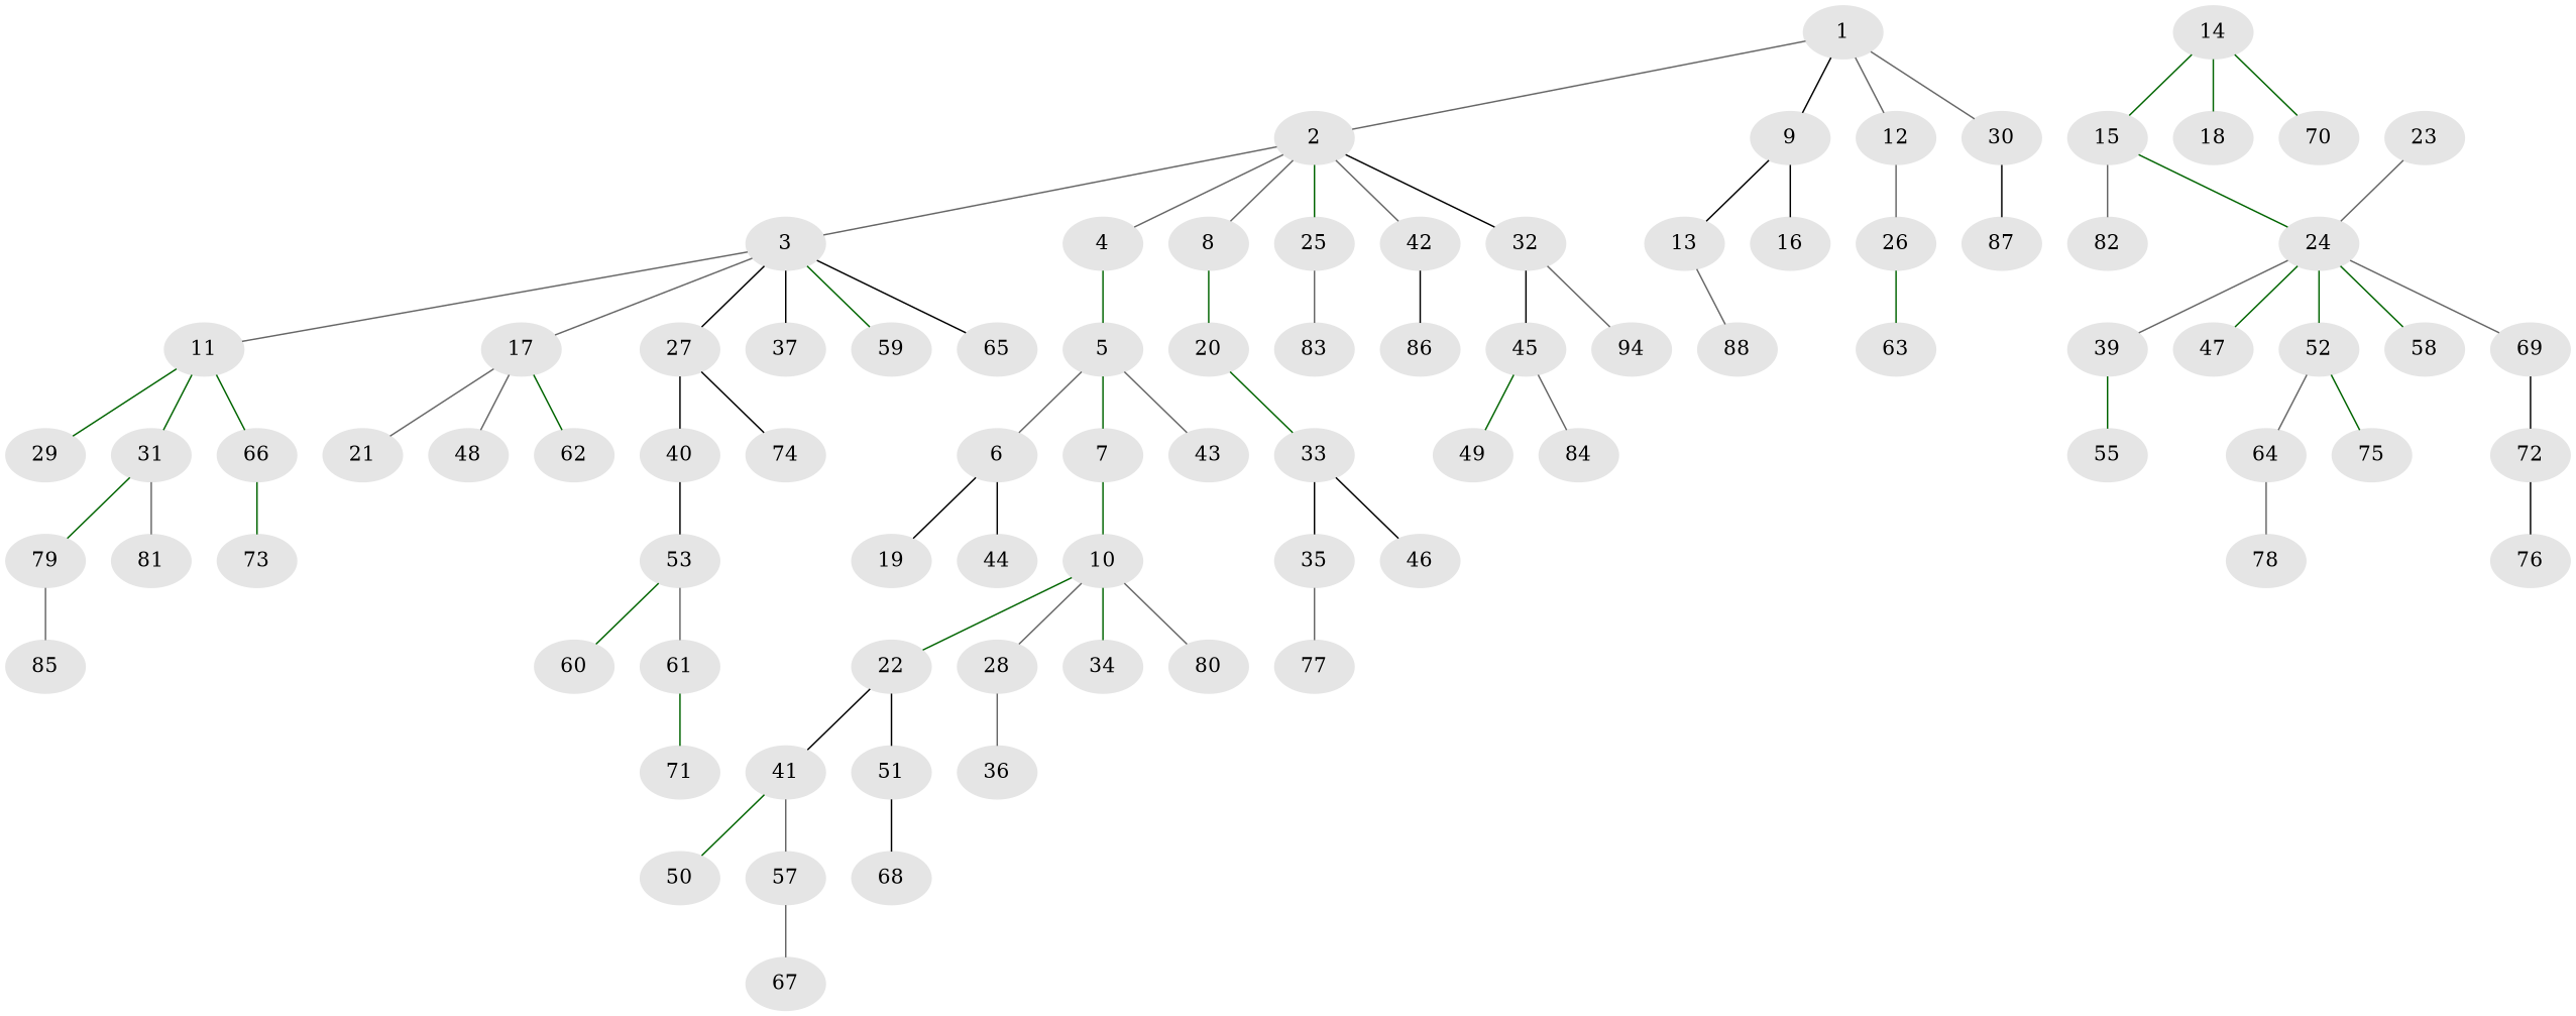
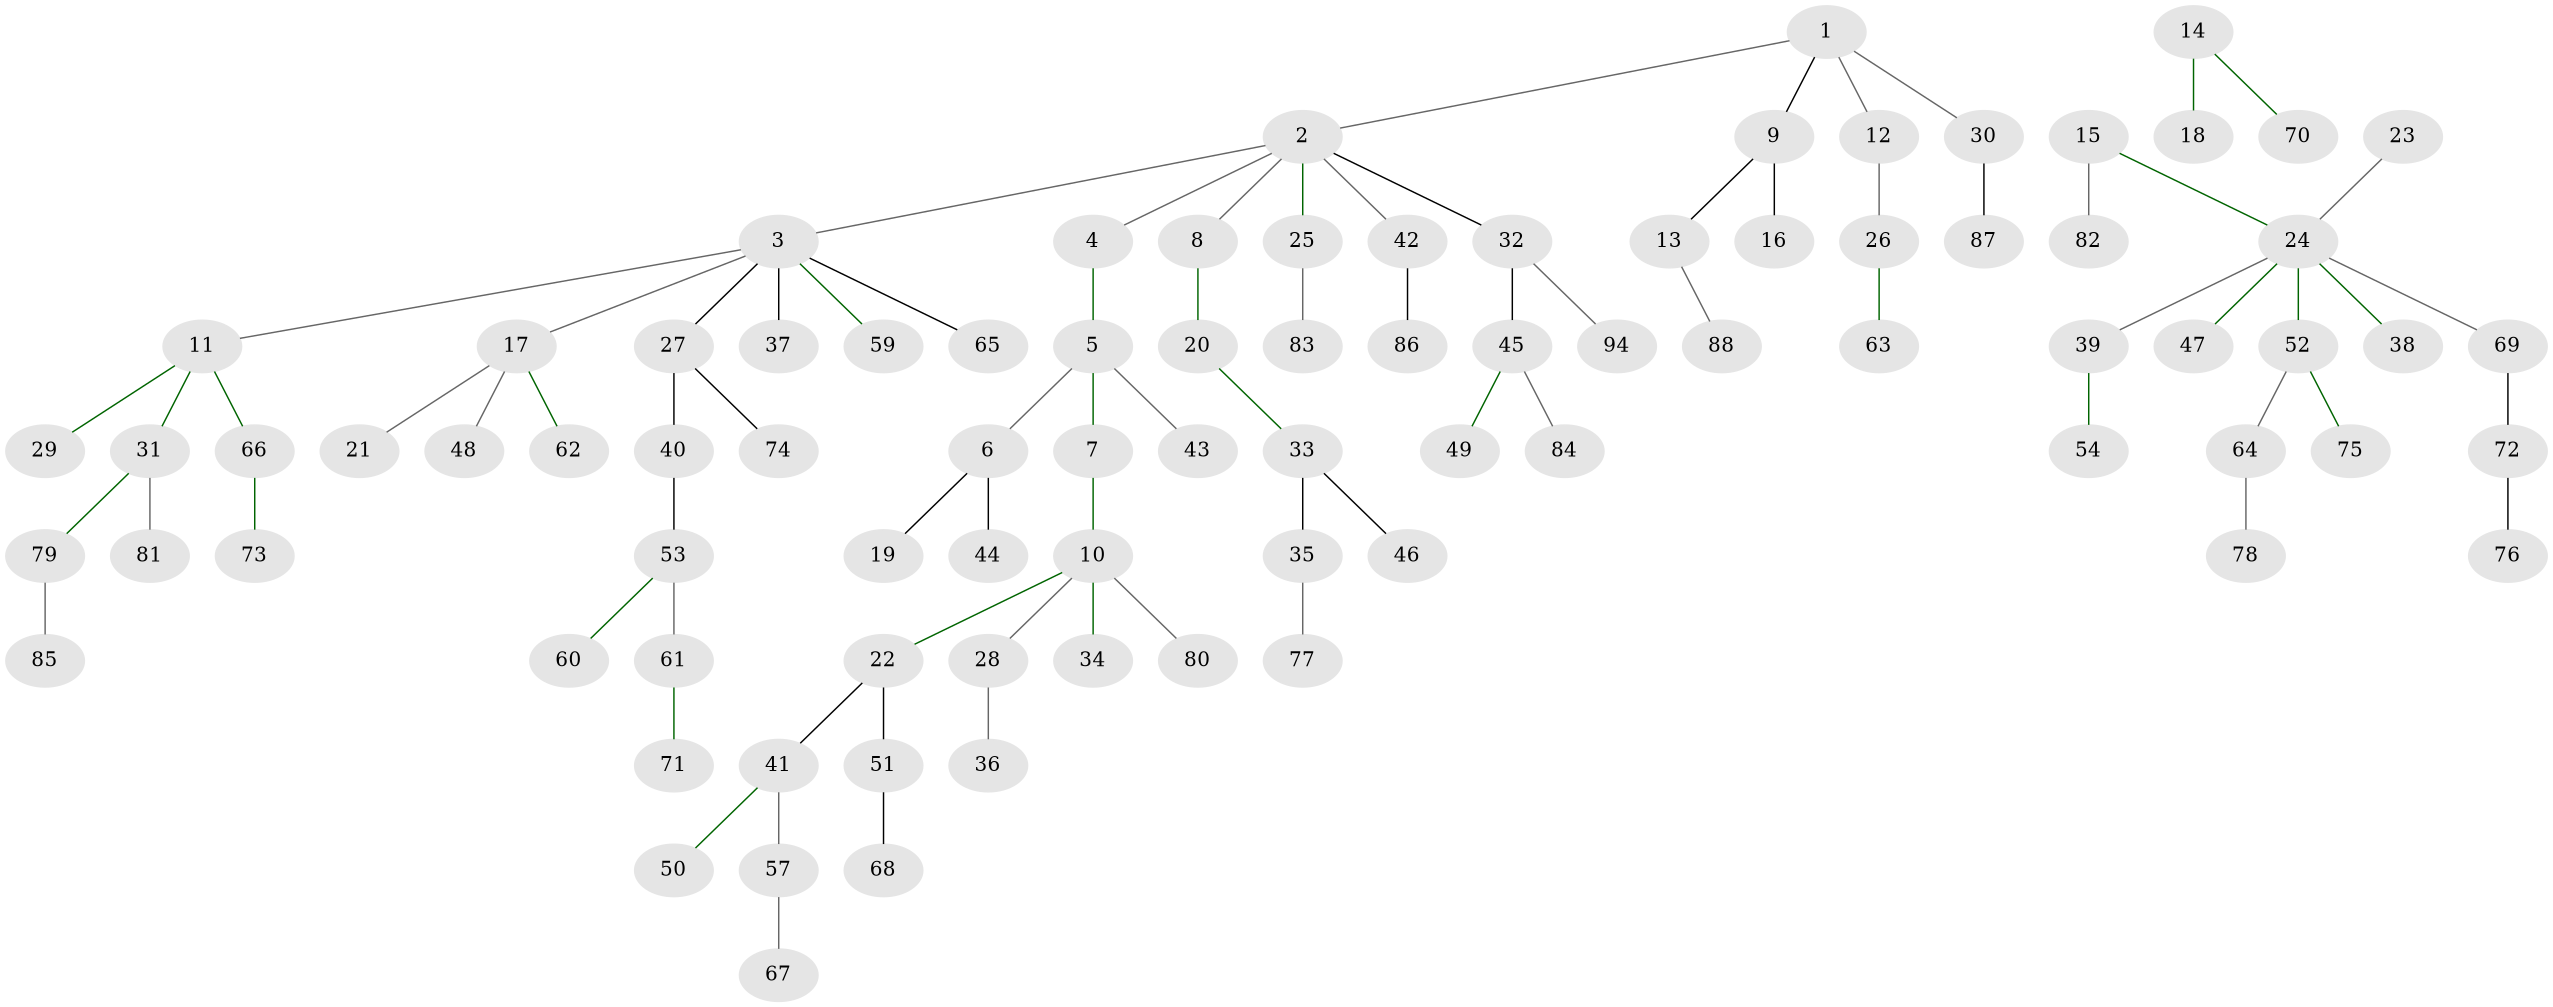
  graph {
    node [color=gray90 style=filled]
    edge [color=gray40]
    1
    2
    9
    12
    30
    3
    4
    8
    25
    42
    32
    13
    16
    26
    87
    11
    17
    27
    37
    59
    65
    5
    20
    83
    86
    29
    31
    66
    21
    48
    62
    40
    74
    6
    7
    43
    19
    44
    10
    22
    28
    34
    80
    33
    45
    n46 [label=94]
    n47 [label=88]
    41
    51
    36
    79
    81
    73
    63
    14
    15
    18
    70
    82
    24
    23
    35
    46
    50
    57
    68
    39
    47
    52
-   58
+   58 [label=38]
    69
-   55
+   55 [label=54]
    64
    75
    72
    53
    85
    49
    84
    77
    60
    61
    67
    78
    71
    76
    1 -- 2
    1 -- 9 [color=black]
    1 -- 12
    1 -- 30
    2 -- 3
    2 -- 4
    2 -- 8
    2 -- 25 [color=darkgreen]
    2 -- 42
    2 -- 32 [color=black]
    9 -- 13 [color=black]
    9 -- 16 [color=black]
    12 -- 26
    30 -- 87 [color=black]
    3 -- 11
    3 -- 17
    3 -- 27 [color=black]
    3 -- 37 [color=black]
    3 -- 59 [color=darkgreen]
    3 -- 65 [color=black]
    4 -- 5 [color=darkgreen]
    8 -- 20 [color=darkgreen]
    25 -- 83
    42 -- 86 [color=black]
    32 -- 45 [color=black]
    32 -- n46
    13 -- n47
    26 -- 63 [color=darkgreen]
    11 -- 29 [color=darkgreen]
    11 -- 31 [color=darkgreen]
    11 -- 66 [color=darkgreen]
    17 -- 21
    17 -- 48
    17 -- 62 [color=darkgreen]
    27 -- 40 [color=black]
    27 -- 74 [color=black]
    5 -- 6
    5 -- 7 [color=darkgreen]
    5 -- 43
    20 -- 33 [color=darkgreen]
    31 -- 79 [color=darkgreen]
    31 -- 81
    66 -- 73 [color=darkgreen]
    40 -- 53 [color=black]
    6 -- 19 [color=black]
    6 -- 44 [color=black]
    7 -- 10 [color=darkgreen]
    10 -- 22 [color=darkgreen]
    10 -- 28
    10 -- 34 [color=darkgreen]
    10 -- 80
    22 -- 41 [color=black]
    22 -- 51 [color=black]
    28 -- 36
    33 -- 35 [color=black]
    33 -- 46 [color=black]
    45 -- 49 [color=darkgreen]
    45 -- 84
    41 -- 50 [color=darkgreen]
    41 -- 57
    51 -- 68 [color=black]
    79 -- 85
-   14 -- 15 [color=darkgreen]
    14 -- 18 [color=darkgreen]
    14 -- 70 [color=darkgreen]
    15 -- 82
    15 -- 24 [color=darkgreen]
    24 -- 39
    24 -- 47 [color=darkgreen]
    24 -- 52 [color=darkgreen]
    24 -- 58 [color=darkgreen]
    24 -- 69
    23 -- 24
    35 -- 77
    57 -- 67
    39 -- 55 [color=darkgreen]
    52 -- 64
    52 -- 75 [color=darkgreen]
    69 -- 72 [color=black]
    64 -- 78
    72 -- 76 [color=black]
    53 -- 60 [color=darkgreen]
    53 -- 61
    61 -- 71 [color=darkgreen]
  }
